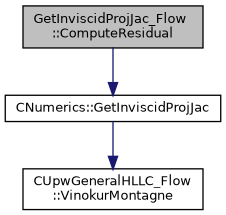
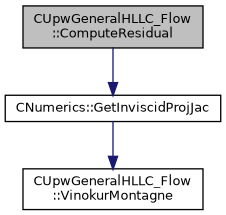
  digraph {
    rankdir=TB
    node [color=black fillcolor=white fontname=Helvetica fontsize=10 shape=record style=filled]
    edge [color=midnightblue fontname=Helvetica fontsize=10 labelfontname=Helvetica labelfontsize=10 style=solid]
-   n1 [fillcolor=grey75 fontcolor=black height=0.2 label="GetInviscidProjJac_Flow\l::ComputeResidual" width=0.4]
+   n1 [fillcolor=grey75 fontcolor=black height=0.2 label="CUpwGeneralHLLC_Flow\l::ComputeResidual" width=0.4]
    n2 [height=0.2 label="CNumerics::GetInviscidProjJac" width=0.4]
    n3 [height=0.2 label="CUpwGeneralHLLC_Flow\l::VinokurMontagne" width=0.4]
    n1 -> n2
    n2 -> n3
  }
